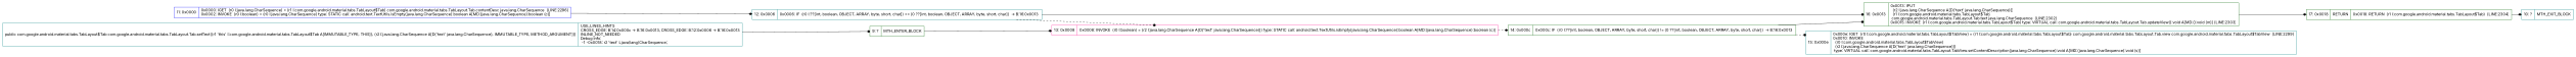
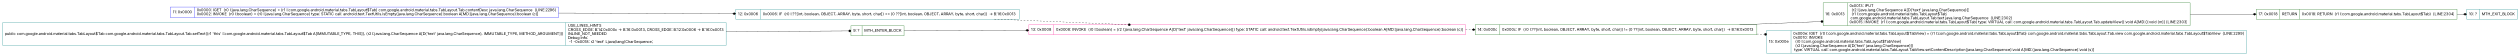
  digraph {
    fontname=Inter
    rankdir=LR
    node [color=darkgreen fontname=Inter shape=record]
    edge [arrowhead=diamond fontname=Inter]
    n1 [label="{9\:\ ?|MTH_ENTER_BLOCK\l}"]
    n2 [color=deeppink label="{13\:\ 0x0008|0x0008: INVOKE  (r0 I:boolean) = (r2 I:java.lang.CharSequence A[D('text' java.lang.CharSequence)]) type: STATIC call: android.text.TextUtils.isEmpty(java.lang.CharSequence):boolean A[MD:(java.lang.CharSequence):boolean (c)]\l}"]
    n3 [color=blue label="{11\:\ 0x0000|0x0000: IGET  (r0 I:java.lang.CharSequence) = (r1 I:com.google.android.material.tabs.TabLayout$Tab) com.google.android.material.tabs.TabLayout.Tab.contentDesc java.lang.CharSequence  (LINE:2296)\l0x0002: INVOKE  (r0 I:boolean) = (r0 I:java.lang.CharSequence) type: STATIC call: android.text.TextUtils.isEmpty(java.lang.CharSequence):boolean A[MD:(java.lang.CharSequence):boolean (c)]\l}"]
    n4 [color=teal label="{12\:\ 0x0006|0x0006: IF  (r0 I:??[int, boolean, OBJECT, ARRAY, byte, short, char]) == (0 ??[int, boolean, OBJECT, ARRAY, byte, short, char])  \-\> B:16:0x0013 \l}"]
    n5 [label="{16\:\ 0x0013|0x0013: IPUT  \l  (r2 I:java.lang.CharSequence A[D('text' java.lang.CharSequence)])\l  (r1 I:com.google.android.material.tabs.TabLayout$Tab)\l com.google.android.material.tabs.TabLayout.Tab.text java.lang.CharSequence  (LINE:2302)\l0x0015: INVOKE  (r1 I:com.google.android.material.tabs.TabLayout$Tab) type: VIRTUAL call: com.google.android.material.tabs.TabLayout.Tab.updateView():void A[MD:():void (m)] (LINE:2303)\l}"]
    n6 [label="{14\:\ 0x000c|0x000c: IF  (r0 I:??[int, boolean, OBJECT, ARRAY, byte, short, char]) != (0 ??[int, boolean, OBJECT, ARRAY, byte, short, char])  \-\> B:16:0x0013 \l}"]
    n7 [label="{17\:\ 0x0018|RETURN\l|0x0018: RETURN  (r1 I:com.google.android.material.tabs.TabLayout$Tab)  (LINE:2304)\l}"]
    n8 [color=teal label="{15\:\ 0x000e|0x000e: IGET  (r0 I:com.google.android.material.tabs.TabLayout$TabView) = (r1 I:com.google.android.material.tabs.TabLayout$Tab) com.google.android.material.tabs.TabLayout.Tab.view com.google.android.material.tabs.TabLayout$TabView  (LINE:2299)\l0x0010: INVOKE  \l  (r0 I:com.google.android.material.tabs.TabLayout$TabView)\l  (r2 I:java.lang.CharSequence A[D('text' java.lang.CharSequence)])\l type: VIRTUAL call: com.google.android.material.tabs.TabLayout.TabView.setContentDescription(java.lang.CharSequence):void A[MD:(java.lang.CharSequence):void (s)]\l}"]
    n9 [color=teal label="{10\:\ ?|MTH_EXIT_BLOCK\l}"]
    n10 [color=teal label="{public com.google.android.material.tabs.TabLayout$Tab com.google.android.material.tabs.TabLayout.Tab.setText((r1 'this' I:com.google.android.material.tabs.TabLayout$Tab A[IMMUTABLE_TYPE, THIS]), (r2 I:java.lang.CharSequence A[D('text' java.lang.CharSequence), IMMUTABLE_TYPE, METHOD_ARGUMENT]))  | USE_LINES_HINTS\lCROSS_EDGE: B:14:0x000c \-\> B:16:0x0013, CROSS_EDGE: B:12:0x0006 \-\> B:16:0x0013\lINLINE_NOT_NEEDED\lDebug Info:\l  \-1 \-0x0018: r2 'text' Ljava\/lang\/CharSequence;\l}"]
    n1 -> n2
    n2 -> n6 [style=dashed]
    n3 -> n4
    n4 -> n2 [arrowhead=dot style=dashed]
-   n4 -> n5 [arrowhead=dot]
    n5 -> n7
    n6 -> n5 [arrowhead=dot]
    n6 -> n8 [arrowhead=dot style=dashed]
    n7 -> n9
    n10 -> n1 [arrowhead=dot]
  }
